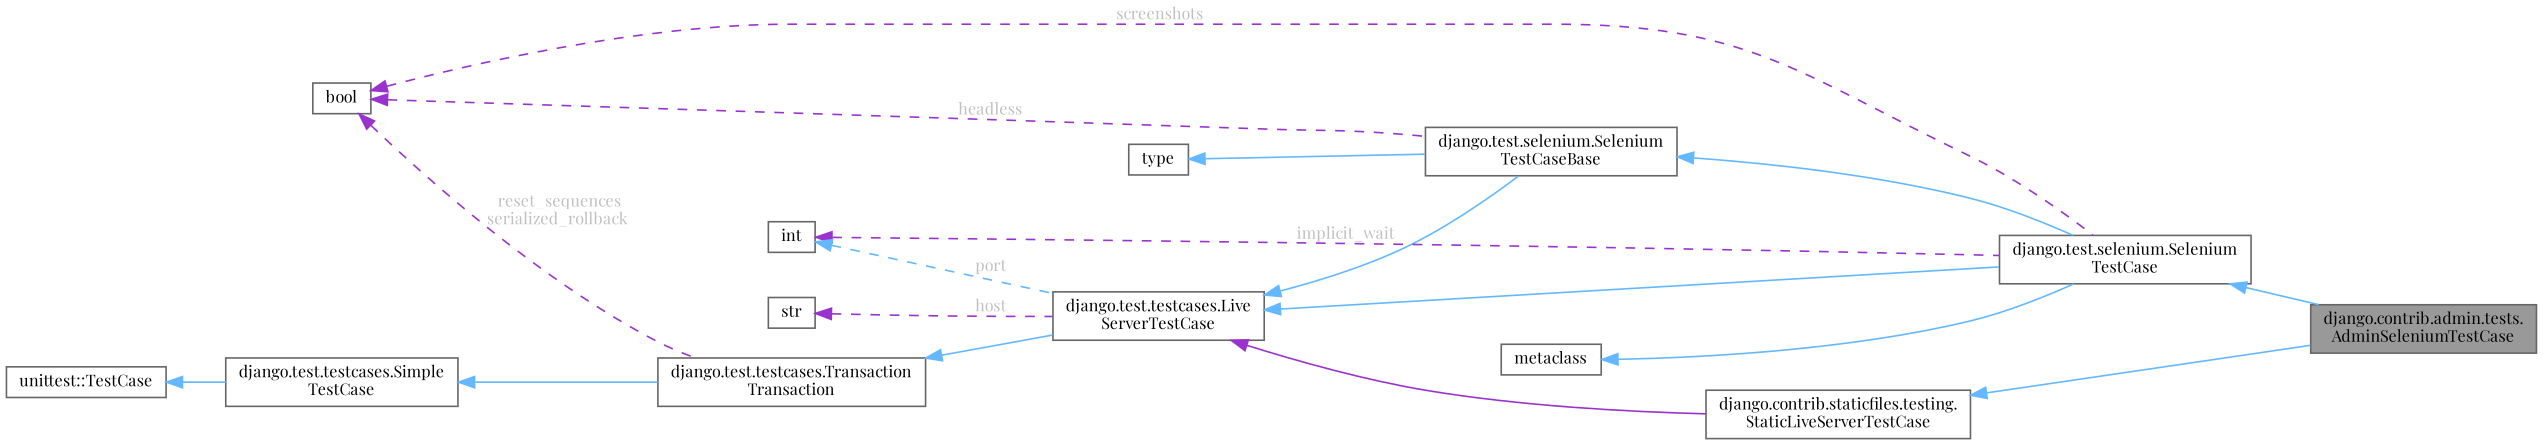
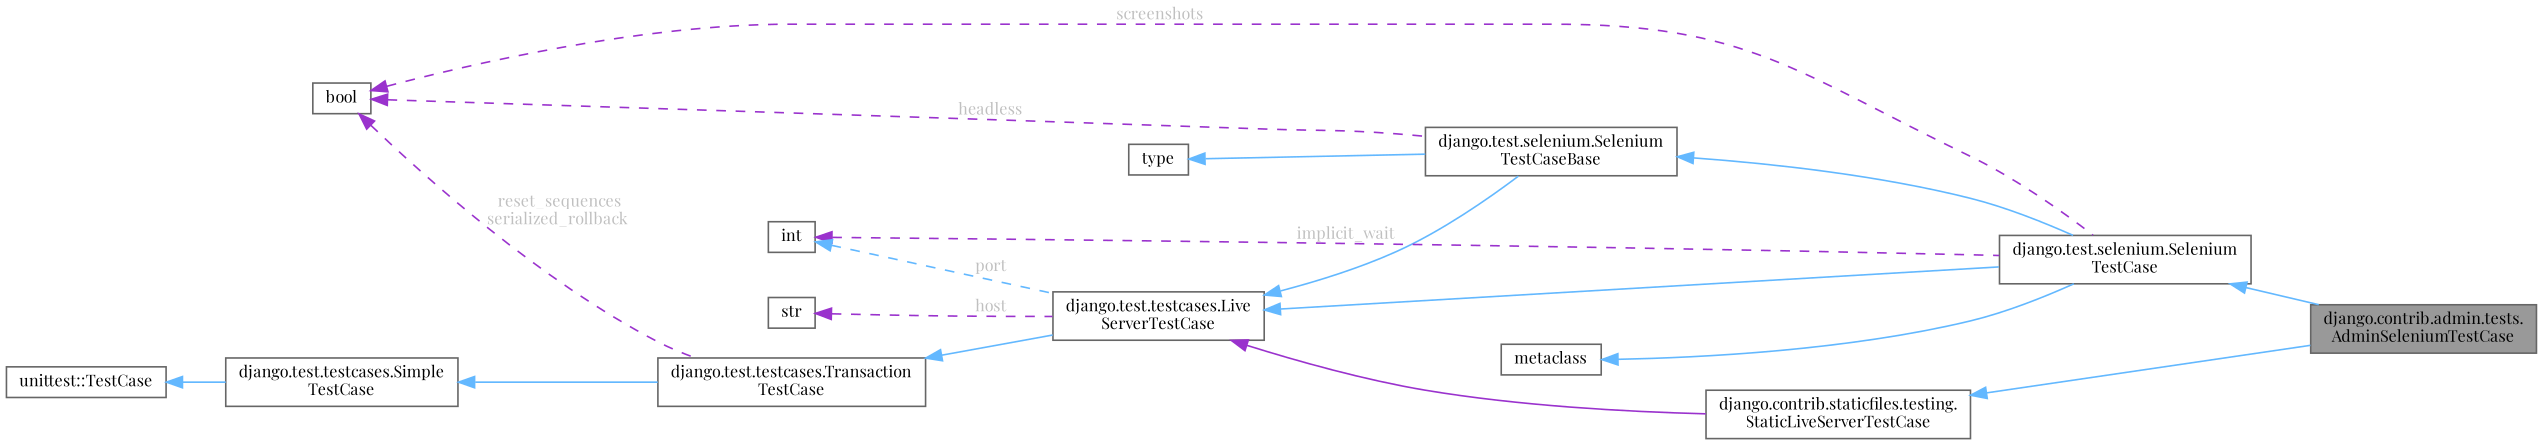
  digraph {
    fontname="Playfair Display"
    rankdir=LR
    node [color=gray40 fillcolor=white fontname="Playfair Display" fontsize=10 shape=box style=filled]
    edge [color=steelblue1 dir=back fontname="Playfair Display" fontsize=10 labelfontname=Helvetica labelfontsize=10 style=solid]
    n1 [fillcolor=grey60 fontcolor=black height=0.2 label="django.contrib.admin.tests.\lAdminSeleniumTestCase" width=0.4]
    n2 [height=0.2 label="django.test.selenium.Selenium\lTestCase" width=0.4]
    n3 [height=0.2 label="django.test.testcases.Live\lServerTestCase" width=0.4]
    n4 [height=0.2 label="django.test.selenium.Selenium\lTestCaseBase" width=0.4]
    n5 [height=0.2 label="django.contrib.staticfiles.testing.\lStaticLiveServerTestCase" width=0.4]
-   n6 [height=0.2 label="django.test.testcases.Transaction\lTransaction" width=0.4]
+   n6 [height=0.2 label="django.test.testcases.Transaction\lTestCase" width=0.4]
    n7 [height=0.2 label="django.test.testcases.Simple\lTestCase" width=0.4]
    n8 [height=0.2 label="unittest::TestCase" width=0.4]
    n9 [height=0.2 label=bool width=0.4]
    n10 [height=0.2 label=str width=0.4]
    n11 [height=0.2 label=int width=0.4]
    n12 [height=0.2 label=metaclass width=0.4]
    n13 [height=0.2 label=type width=0.4]
    n2 -> n1
    n3 -> n2
    n3 -> n4
    n3 -> n5 [color=darkorchid3]
    n4 -> n2
    n5 -> n1
    n6 -> n3
    n7 -> n6
    n8 -> n7
    n9 -> n2 [color=darkorchid3 fontcolor=grey label=" screenshots" style=dashed]
    n9 -> n4 [color=darkorchid3 fontcolor=grey label=" headless" style=dashed]
    n9 -> n6 [color=darkorchid3 fontcolor=grey label=" reset_sequences\nserialized_rollback" style=dashed]
    n10 -> n3 [color=darkorchid3 fontcolor=grey label=" host" style=dashed]
    n11 -> n2 [color=darkorchid3 fontcolor=grey label=" implicit_wait" style=dashed]
    n11 -> n3 [fontcolor=grey label=" port" style=dashed]
    n12 -> n2
    n13 -> n4
  }
